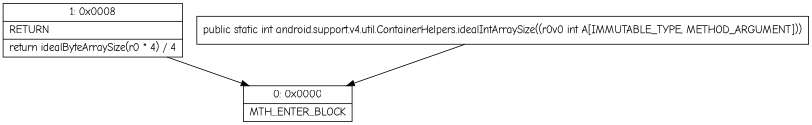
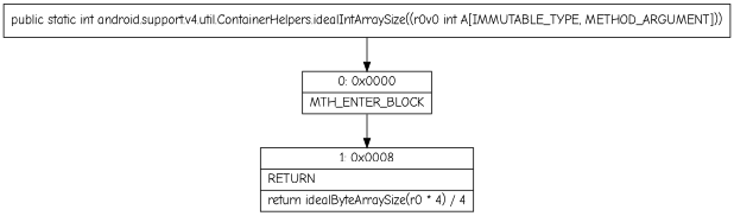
  digraph {
    fontname="Comic Neue"
    node [shape=record fontname="Comic Neue"]
    edge [fontname="Comic Neue"]
    n1 [label="{0\:\ 0x0000|MTH_ENTER_BLOCK\l}"]
    n2 [label="{1\:\ 0x0008|RETURN\l|return idealByteArraySize(r0 * 4) \/ 4\l}"]
    n3 [label="{public static int android.support.v4.util.ContainerHelpers.idealIntArraySize((r0v0 int A[IMMUTABLE_TYPE, METHOD_ARGUMENT])) }"]
-   n2 -> n1
+   n1 -> n2
    n3 -> n1
  }
